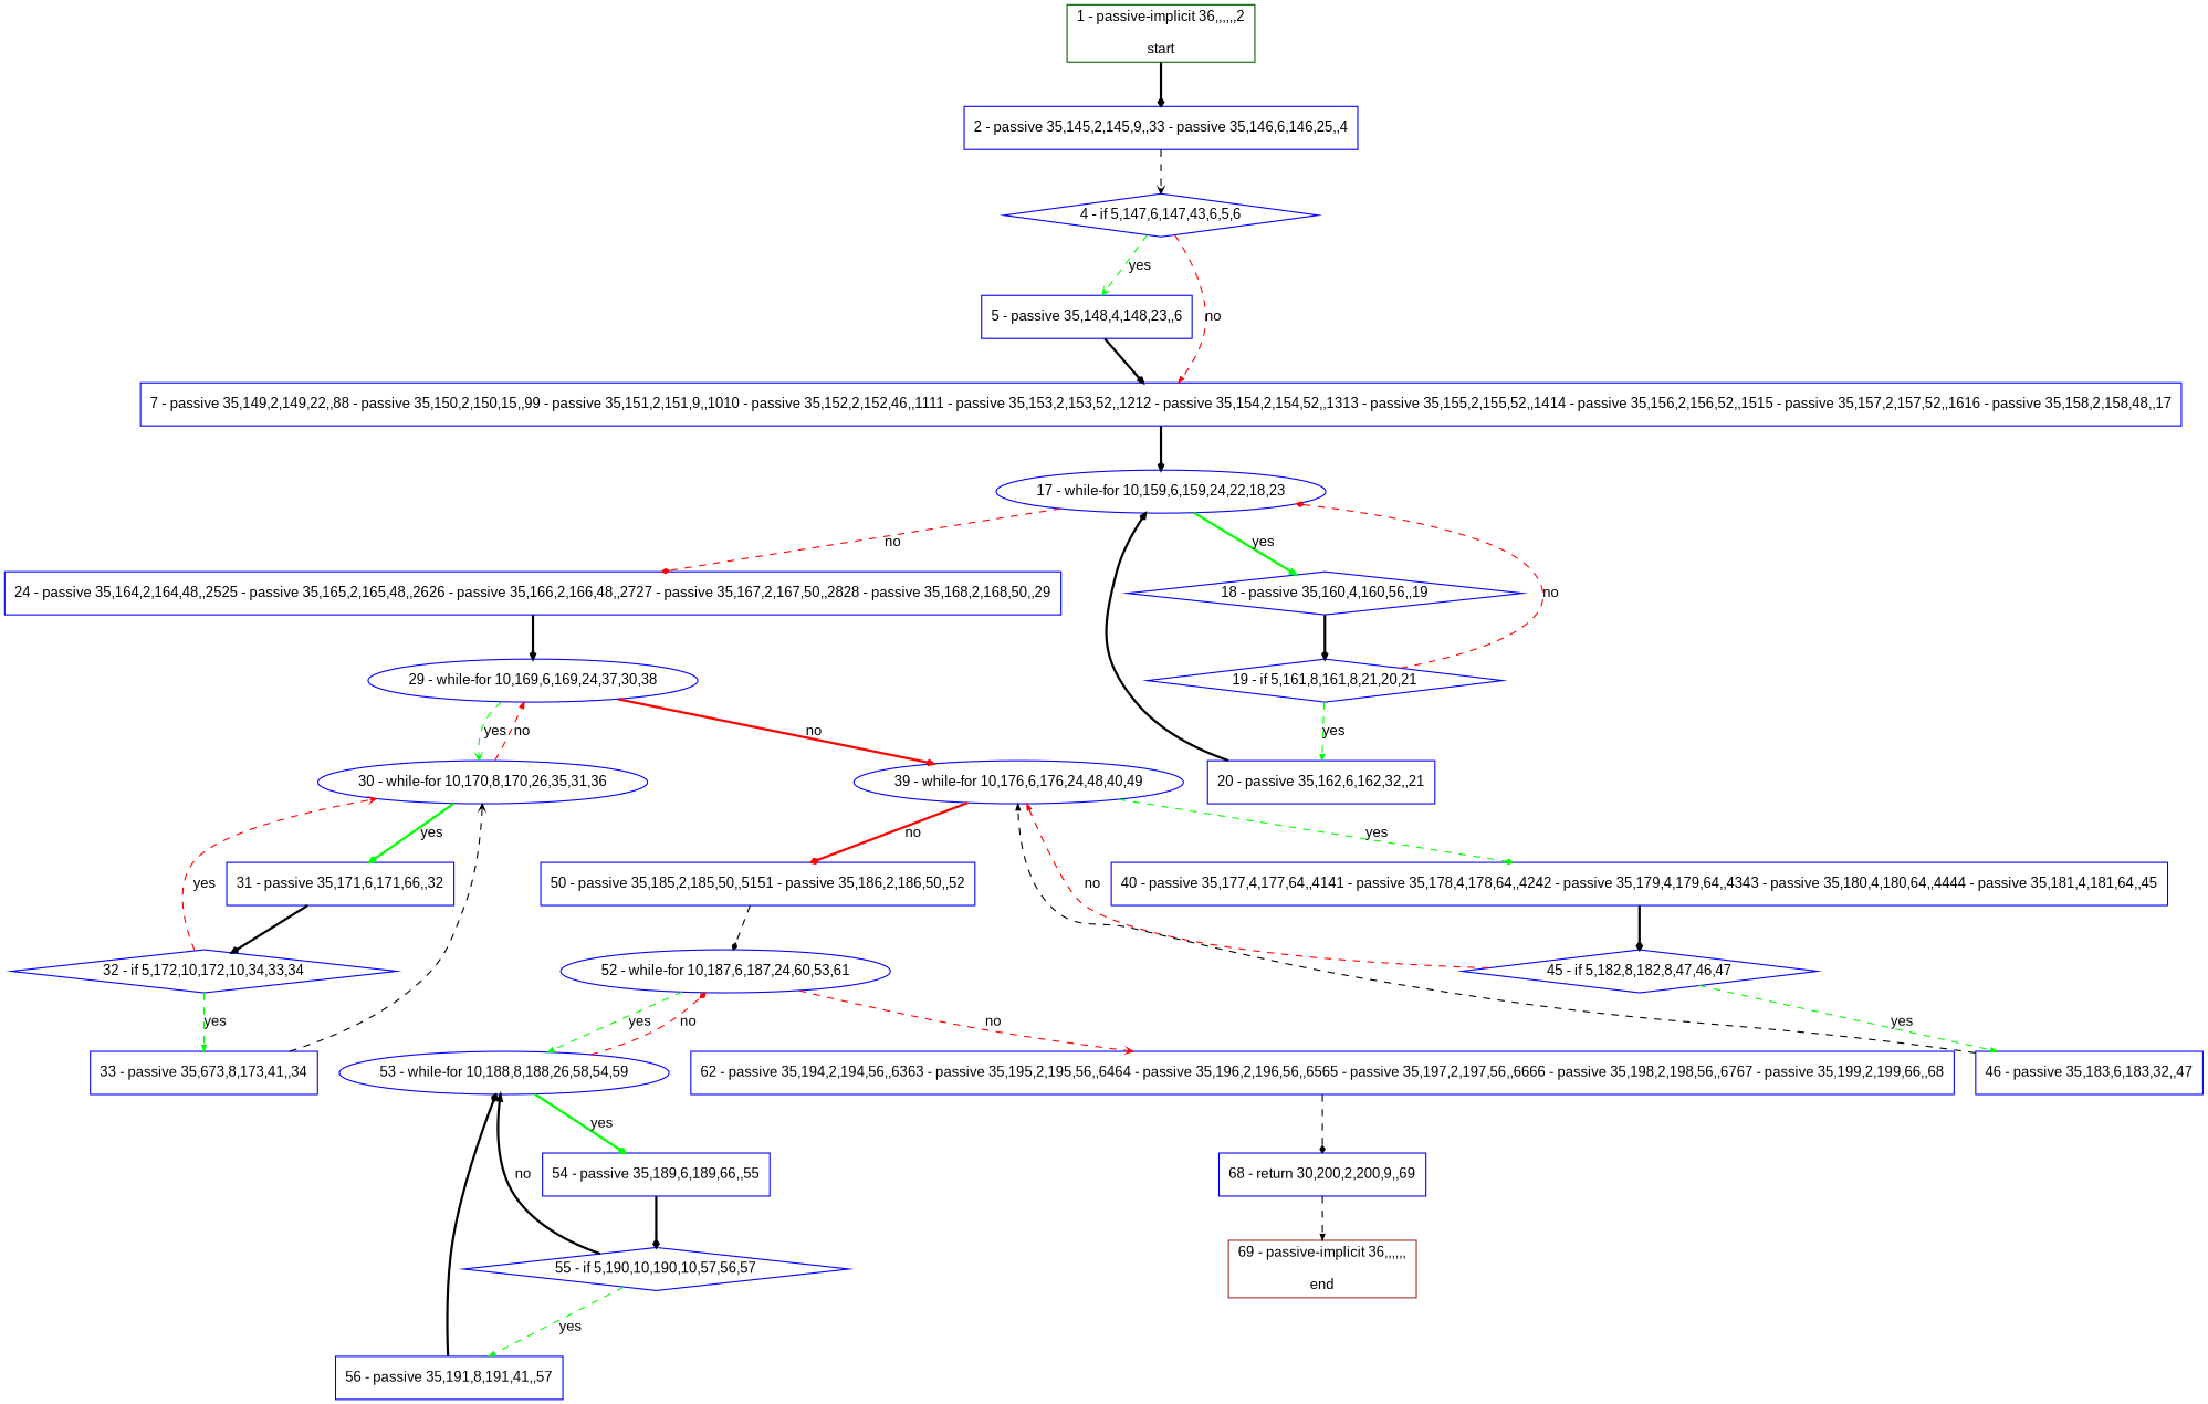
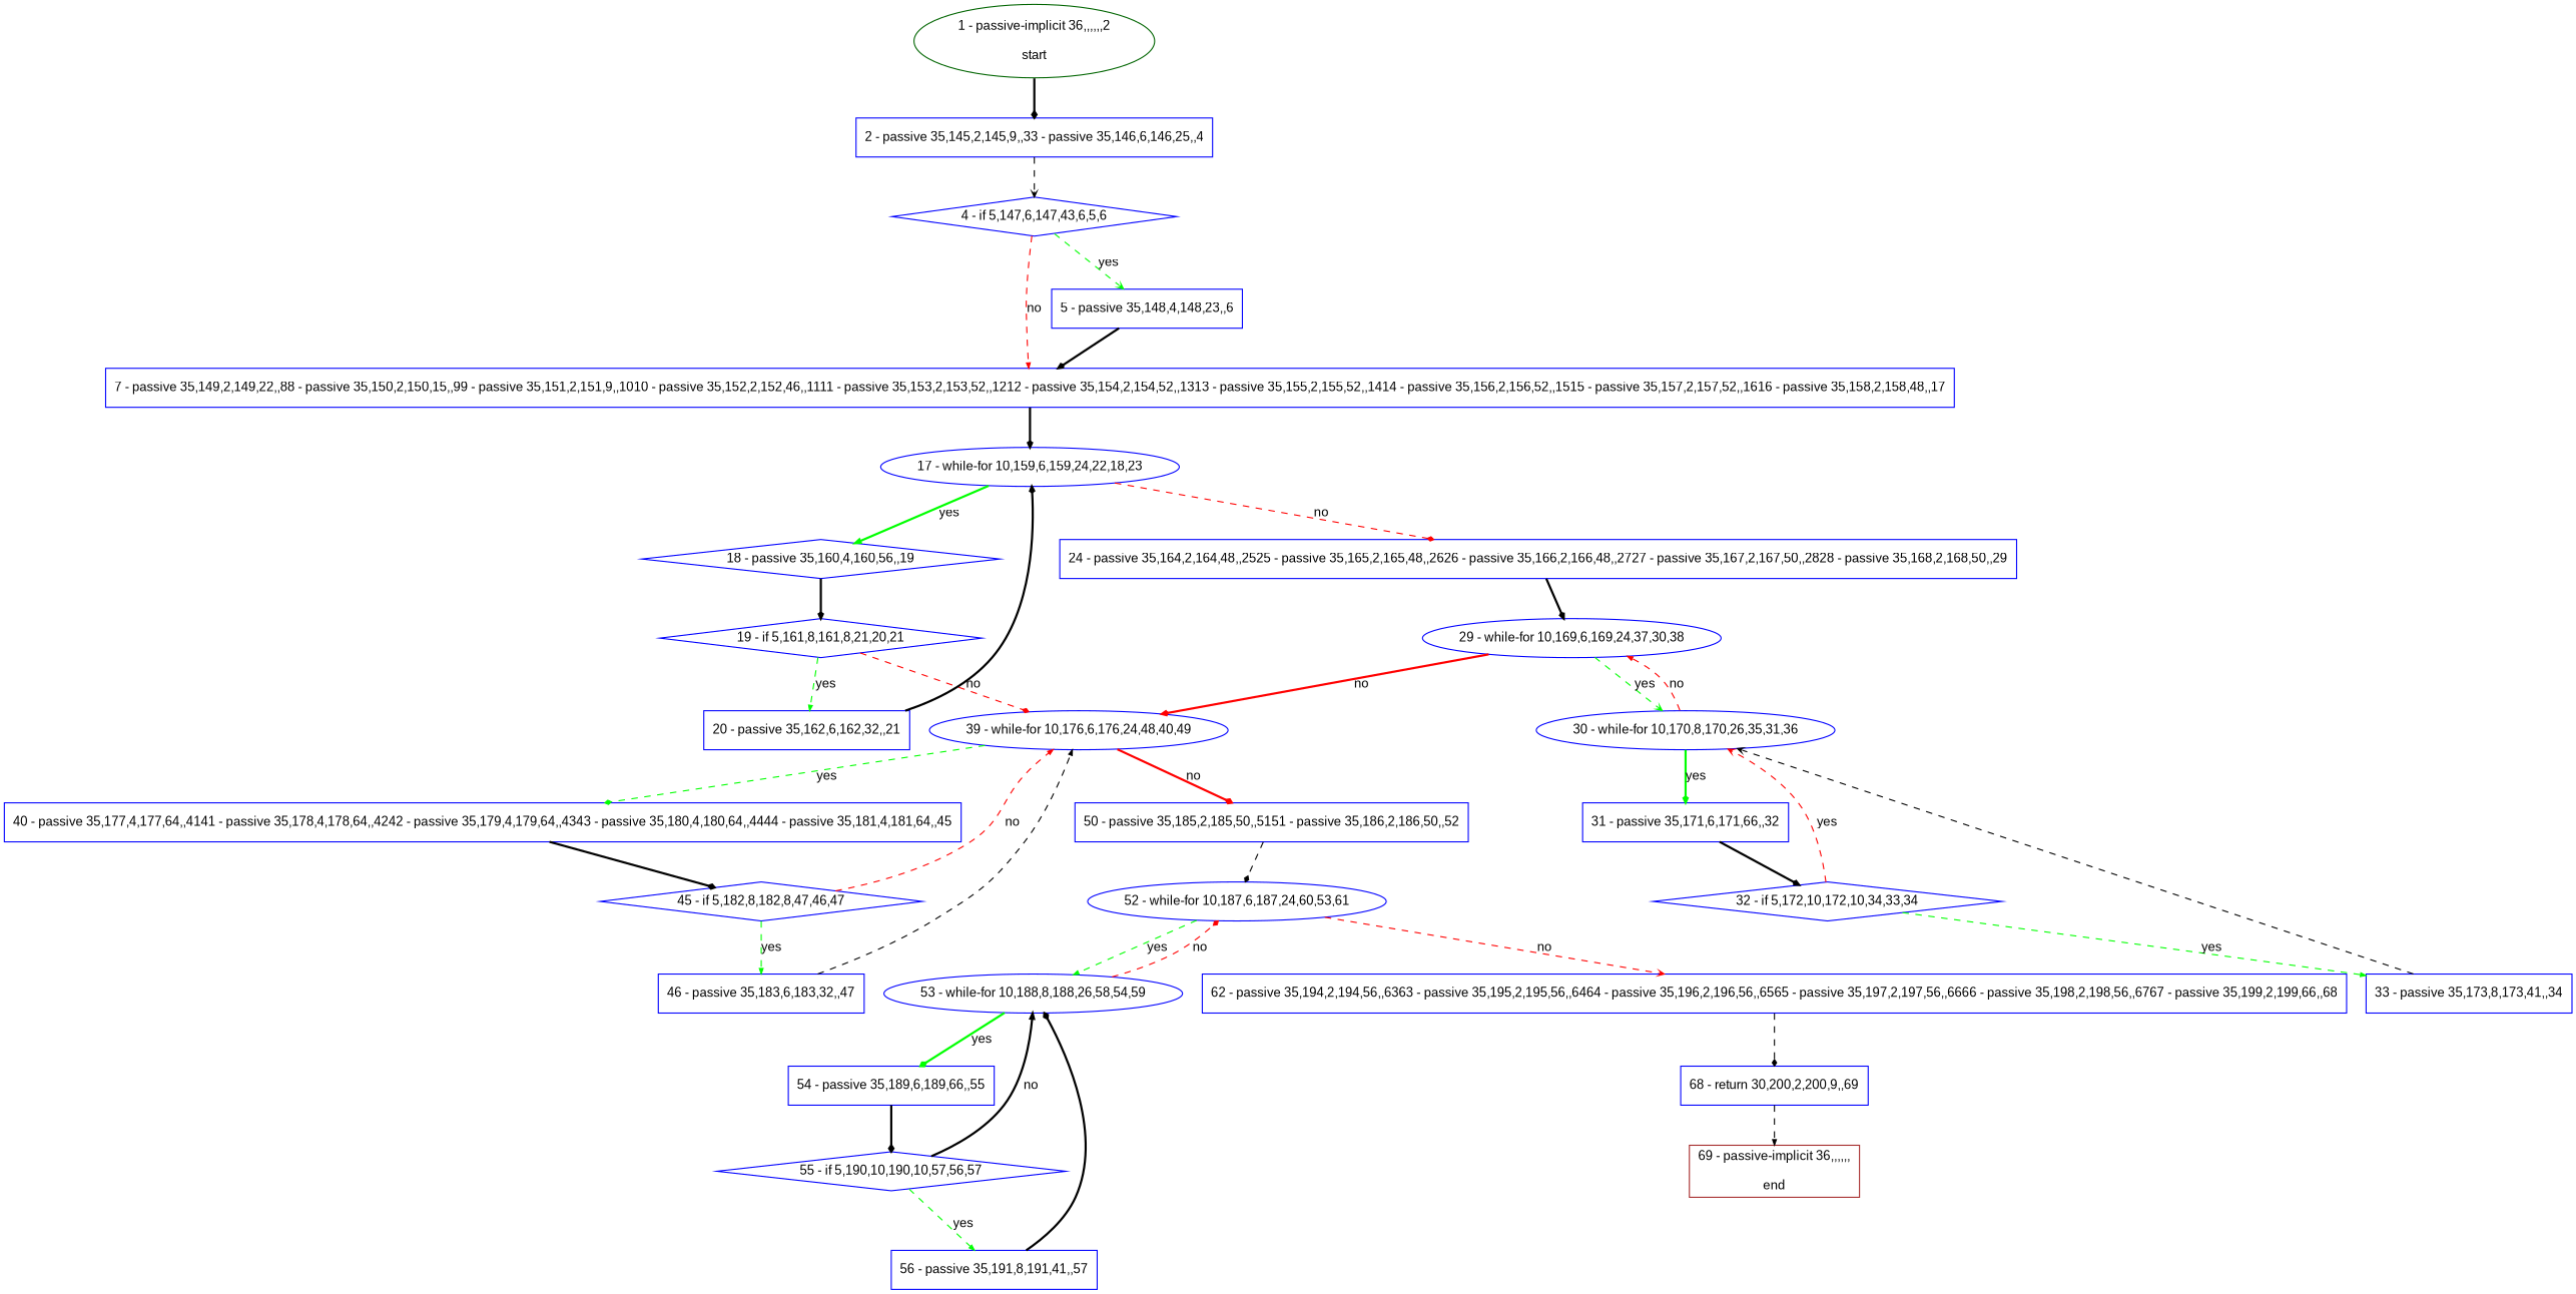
  digraph {
    bgcolor=white
    compound=true
    fillcolor="#FFFFCC"
    fontname=Arial
    fontsize=12
    pack=true
    packmode=clust
    style="rounded,filled"
    node [color="#0000ff" compound=true fillcolor="#ffffff" fixedsize=false fontname=Arial fontsize=12 node_initialized=no shape=box style=filled]
    edge [arrowhead=vee arrowsize=0.5 arrowtail=none color="#000000" compound=true dir=forward fontcolor=black fontname=Arial fontsize=12 style=dashed]
    n1 [label="2 - passive 35,145,2,145,9,,33 - passive 35,146,6,146,25,,4"]
    n2 [label="4 - if 5,147,6,147,43,6,5,6" shape=diamond]
    n3 [label="5 - passive 35,148,4,148,23,,6"]
    n4 [label="7 - passive 35,149,2,149,22,,88 - passive 35,150,2,150,15,,99 - passive 35,151,2,151,9,,1010 - passive 35,152,2,152,46,,1111 - passive 35,153,2,153,52,,1212 - passive 35,154,2,154,52,,1313 - passive 35,155,2,155,52,,1414 - passive 35,156,2,156,52,,1515 - passive 35,157,2,157,52,,1616 - passive 35,158,2,158,48,,17"]
-   n5 [color="#006400" label="1 - passive-implicit 36,,,,,,2\n\nstart"]
+   n5 [color="#006400" label="1 - passive-implicit 36,,,,,,2\n\nstart" shape=ellipse]
    n6 [label="17 - while-for 10,159,6,159,24,22,18,23" shape=oval]
    n7 [label="18 - passive 35,160,4,160,56,,19" shape=diamond]
    n8 [label="24 - passive 35,164,2,164,48,,2525 - passive 35,165,2,165,48,,2626 - passive 35,166,2,166,48,,2727 - passive 35,167,2,167,50,,2828 - passive 35,168,2,168,50,,29"]
    n9 [label="19 - if 5,161,8,161,8,21,20,21" shape=diamond]
    n10 [label="29 - while-for 10,169,6,169,24,37,30,38" shape=oval]
    n11 [label="20 - passive 35,162,6,162,32,,21"]
    n12 [label="30 - while-for 10,170,8,170,26,35,31,36" shape=oval]
    n13 [label="39 - while-for 10,176,6,176,24,48,40,49" shape=oval]
    n14 [label="31 - passive 35,171,6,171,66,,32"]
    n15 [label="40 - passive 35,177,4,177,64,,4141 - passive 35,178,4,178,64,,4242 - passive 35,179,4,179,64,,4343 - passive 35,180,4,180,64,,4444 - passive 35,181,4,181,64,,45"]
    n16 [label="50 - passive 35,185,2,185,50,,5151 - passive 35,186,2,186,50,,52"]
    n17 [label="32 - if 5,172,10,172,10,34,33,34" shape=diamond]
    n18 [label="45 - if 5,182,8,182,8,47,46,47" shape=diamond]
    n19 [label="52 - while-for 10,187,6,187,24,60,53,61" shape=oval]
-   n20 [label="33 - passive 35,673,8,173,41,,34"]
+   n20 [label="33 - passive 35,173,8,173,41,,34"]
    n21 [label="46 - passive 35,183,6,183,32,,47"]
    n22 [label="53 - while-for 10,188,8,188,26,58,54,59" shape=oval]
    n23 [label="62 - passive 35,194,2,194,56,,6363 - passive 35,195,2,195,56,,6464 - passive 35,196,2,196,56,,6565 - passive 35,197,2,197,56,,6666 - passive 35,198,2,198,56,,6767 - passive 35,199,2,199,66,,68"]
    n24 [label="54 - passive 35,189,6,189,66,,55"]
    n25 [label="68 - return 30,200,2,200,9,,69"]
    n26 [label="55 - if 5,190,10,190,10,57,56,57" shape=diamond]
    n27 [color="#a52a2a" label="69 - passive-implicit 36,,,,,,\n\nend"]
    n28 [label="56 - passive 35,191,8,191,41,,57"]
    n1 -> n2
    n2 -> n3 [color="#00ff00" label=yes]
    n2 -> n4 [arrowhead=normal color="#ff0000" label=no]
    n3 -> n4 [style=bold]
    n4 -> n6 [style=bold]
    n5 -> n1 [arrowhead=diamond style=bold]
    n6 -> n7 [arrowhead=normal color="#00ff00" label=yes style=bold]
    n6 -> n8 [arrowhead=diamond color="#ff0000" label=no]
    n7 -> n9 [style=bold]
    n8 -> n10 [style=bold]
-   n9 -> n6 [arrowhead=diamond color="#ff0000" label=no]
+   n9 -> n13 [arrowhead=diamond color="#ff0000" label=no]
    n9 -> n11 [arrowhead=normal color="#00ff00" label=yes]
    n10 -> n12 [color="#00ff00" label=yes]
    n10 -> n13 [color="#ff0000" label=no style=bold]
    n11 -> n6 [style=bold]
    n12 -> n10 [arrowhead=normal color="#ff0000" label=no]
    n12 -> n14 [color="#00ff00" label=yes style=bold]
    n13 -> n15 [arrowhead=diamond color="#00ff00" label=yes]
    n13 -> n16 [arrowhead=diamond color="#ff0000" label=no style=bold]
    n14 -> n17 [style=bold]
    n15 -> n18 [arrowhead=diamond style=bold]
    n16 -> n19 [arrowhead=diamond]
    n17 -> n12 [color="#ff0000" label=yes]
    n17 -> n20 [arrowhead=normal color="#00ff00" label=yes]
    n18 -> n13 [arrowhead=normal color="#ff0000" label=no]
    n18 -> n21 [arrowhead=normal color="#00ff00" label=yes]
    n19 -> n22 [arrowhead=normal color="#00ff00" label=yes]
    n19 -> n23 [color="#ff0000" label=no]
    n20 -> n12
    n21 -> n13 [arrowhead=normal]
    n22 -> n19 [arrowhead=diamond color="#ff0000" label=no]
    n22 -> n24 [arrowhead=diamond color="#00ff00" label=yes style=bold]
    n23 -> n25 [arrowhead=diamond]
    n24 -> n26 [arrowhead=diamond style=bold]
    n25 -> n27 [arrowhead=normal]
    n26 -> n22 [arrowhead=normal label=no style=bold]
    n26 -> n28 [arrowhead=normal color="#00ff00" label=yes]
    n28 -> n22 [arrowhead=diamond style=bold]
  }
